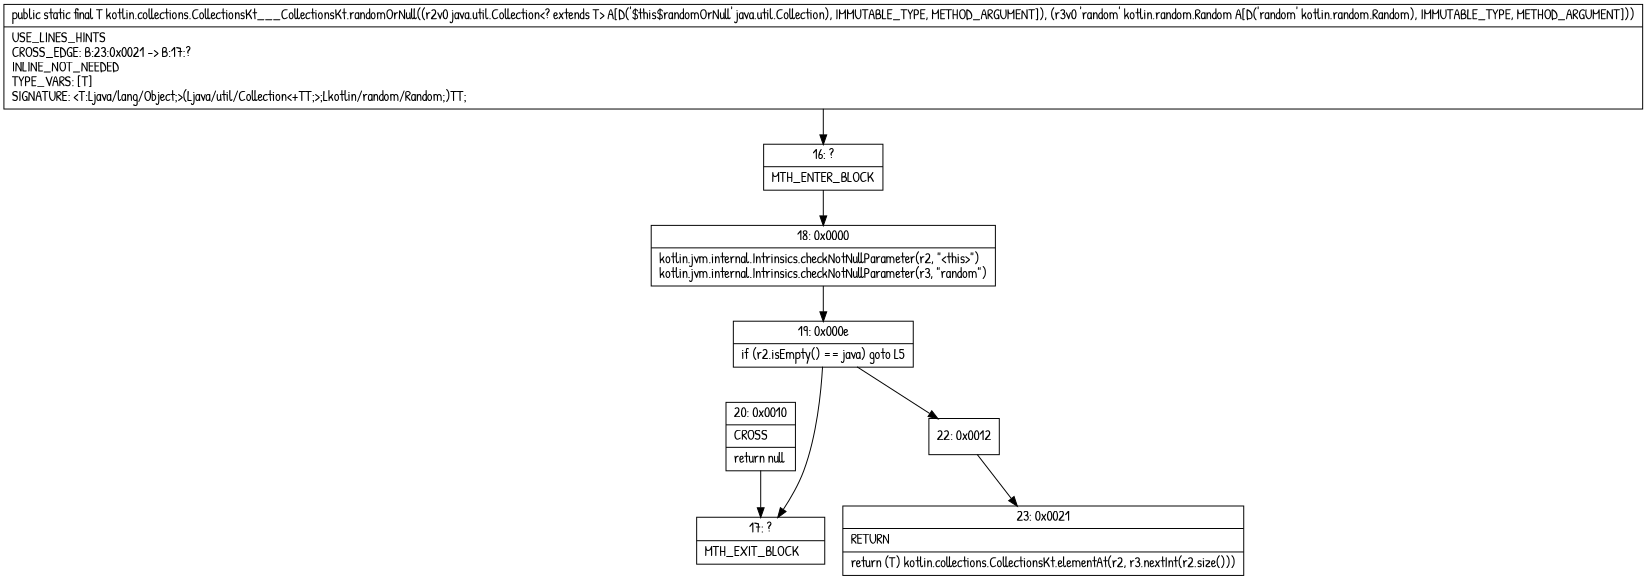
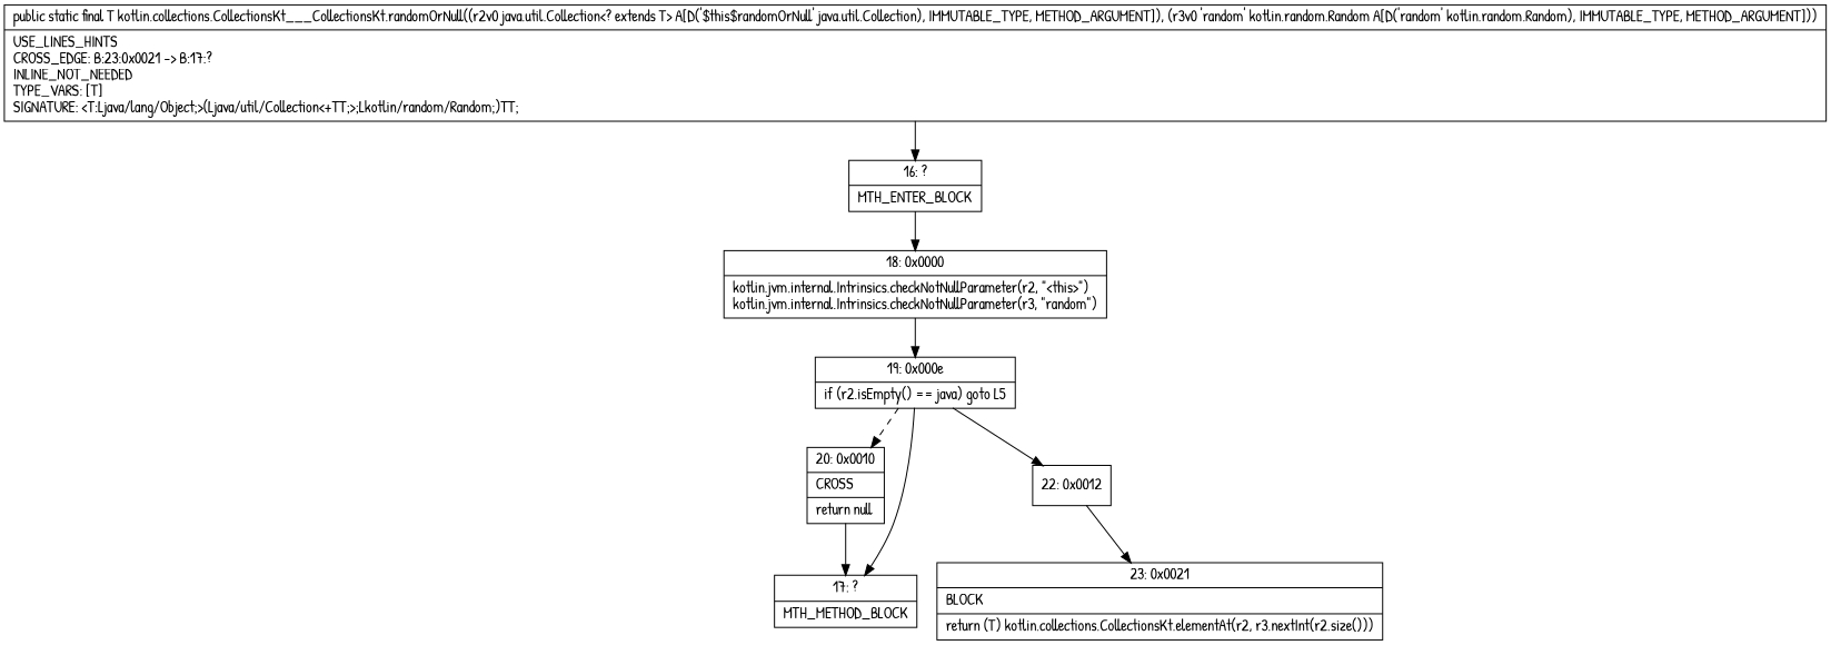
  digraph {
    fontname="Patrick Hand"
    node [fontname="Patrick Hand" shape=record]
    edge [fontname="Patrick Hand"]
    n1 [label="{16\:\ ?|MTH_ENTER_BLOCK\l}"]
    n2 [label="{18\:\ 0x0000|kotlin.jvm.internal.Intrinsics.checkNotNullParameter(r2, \"\<this\>\")\lkotlin.jvm.internal.Intrinsics.checkNotNullParameter(r3, \"random\")\l}"]
    n3 [label="{19\:\ 0x000e|if (r2.isEmpty() == java) goto L5\l}"]
    n4 [label="{20\:\ 0x0010|CROSS\l|return null\l}"]
    n5 [label="{22\:\ 0x0012}"]
-   n6 [label="{17\:\ ?|MTH_EXIT_BLOCK\l}"]
-   n7 [label="{23\:\ 0x0021|RETURN\l|return (T) kotlin.collections.CollectionsKt.elementAt(r2, r3.nextInt(r2.size()))\l}"]
+   n6 [label="{17\:\ ?|MTH_METHOD_BLOCK\l}"]
+   n7 [label="{23\:\ 0x0021|BLOCK\l|return (T) kotlin.collections.CollectionsKt.elementAt(r2, r3.nextInt(r2.size()))\l}"]
    n8 [label="{public static final T kotlin.collections.CollectionsKt___CollectionsKt.randomOrNull((r2v0 java.util.Collection\<? extends T\> A[D('$this$randomOrNull' java.util.Collection), IMMUTABLE_TYPE, METHOD_ARGUMENT]), (r3v0 'random' kotlin.random.Random A[D('random' kotlin.random.Random), IMMUTABLE_TYPE, METHOD_ARGUMENT]))  | USE_LINES_HINTS\lCROSS_EDGE: B:23:0x0021 \-\> B:17:?\lINLINE_NOT_NEEDED\lTYPE_VARS: [T]\lSIGNATURE: \<T:Ljava\/lang\/Object;\>(Ljava\/util\/Collection\<+TT;\>;Lkotlin\/random\/Random;)TT;\l}"]
    n1 -> n2
    n2 -> n3
+   n3 -> n4 [style=dashed]
    n3 -> n5
    n3 -> n6
    n4 -> n6
    n5 -> n7
    n8 -> n1
  }
